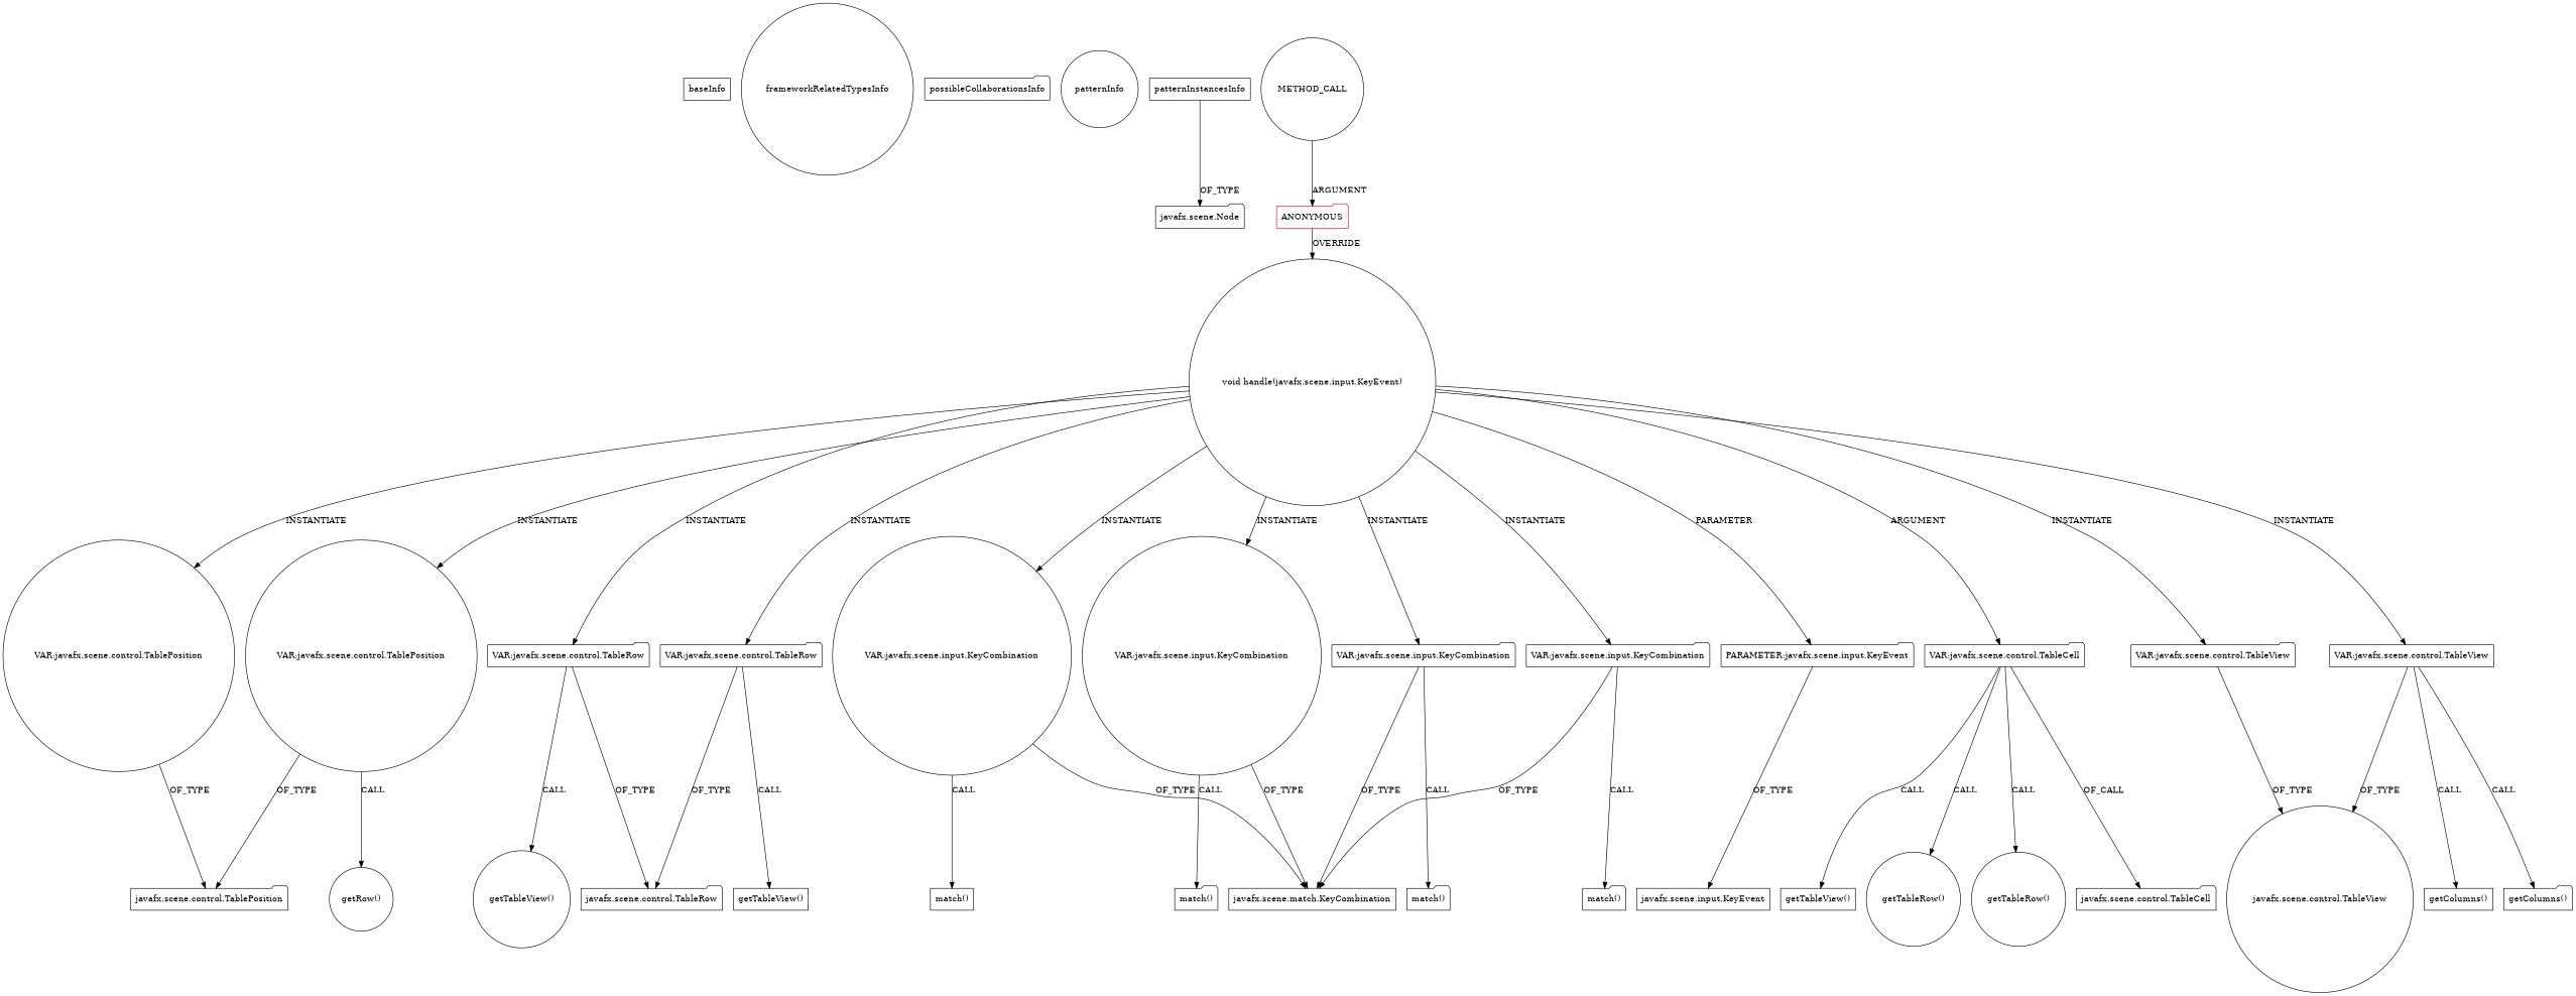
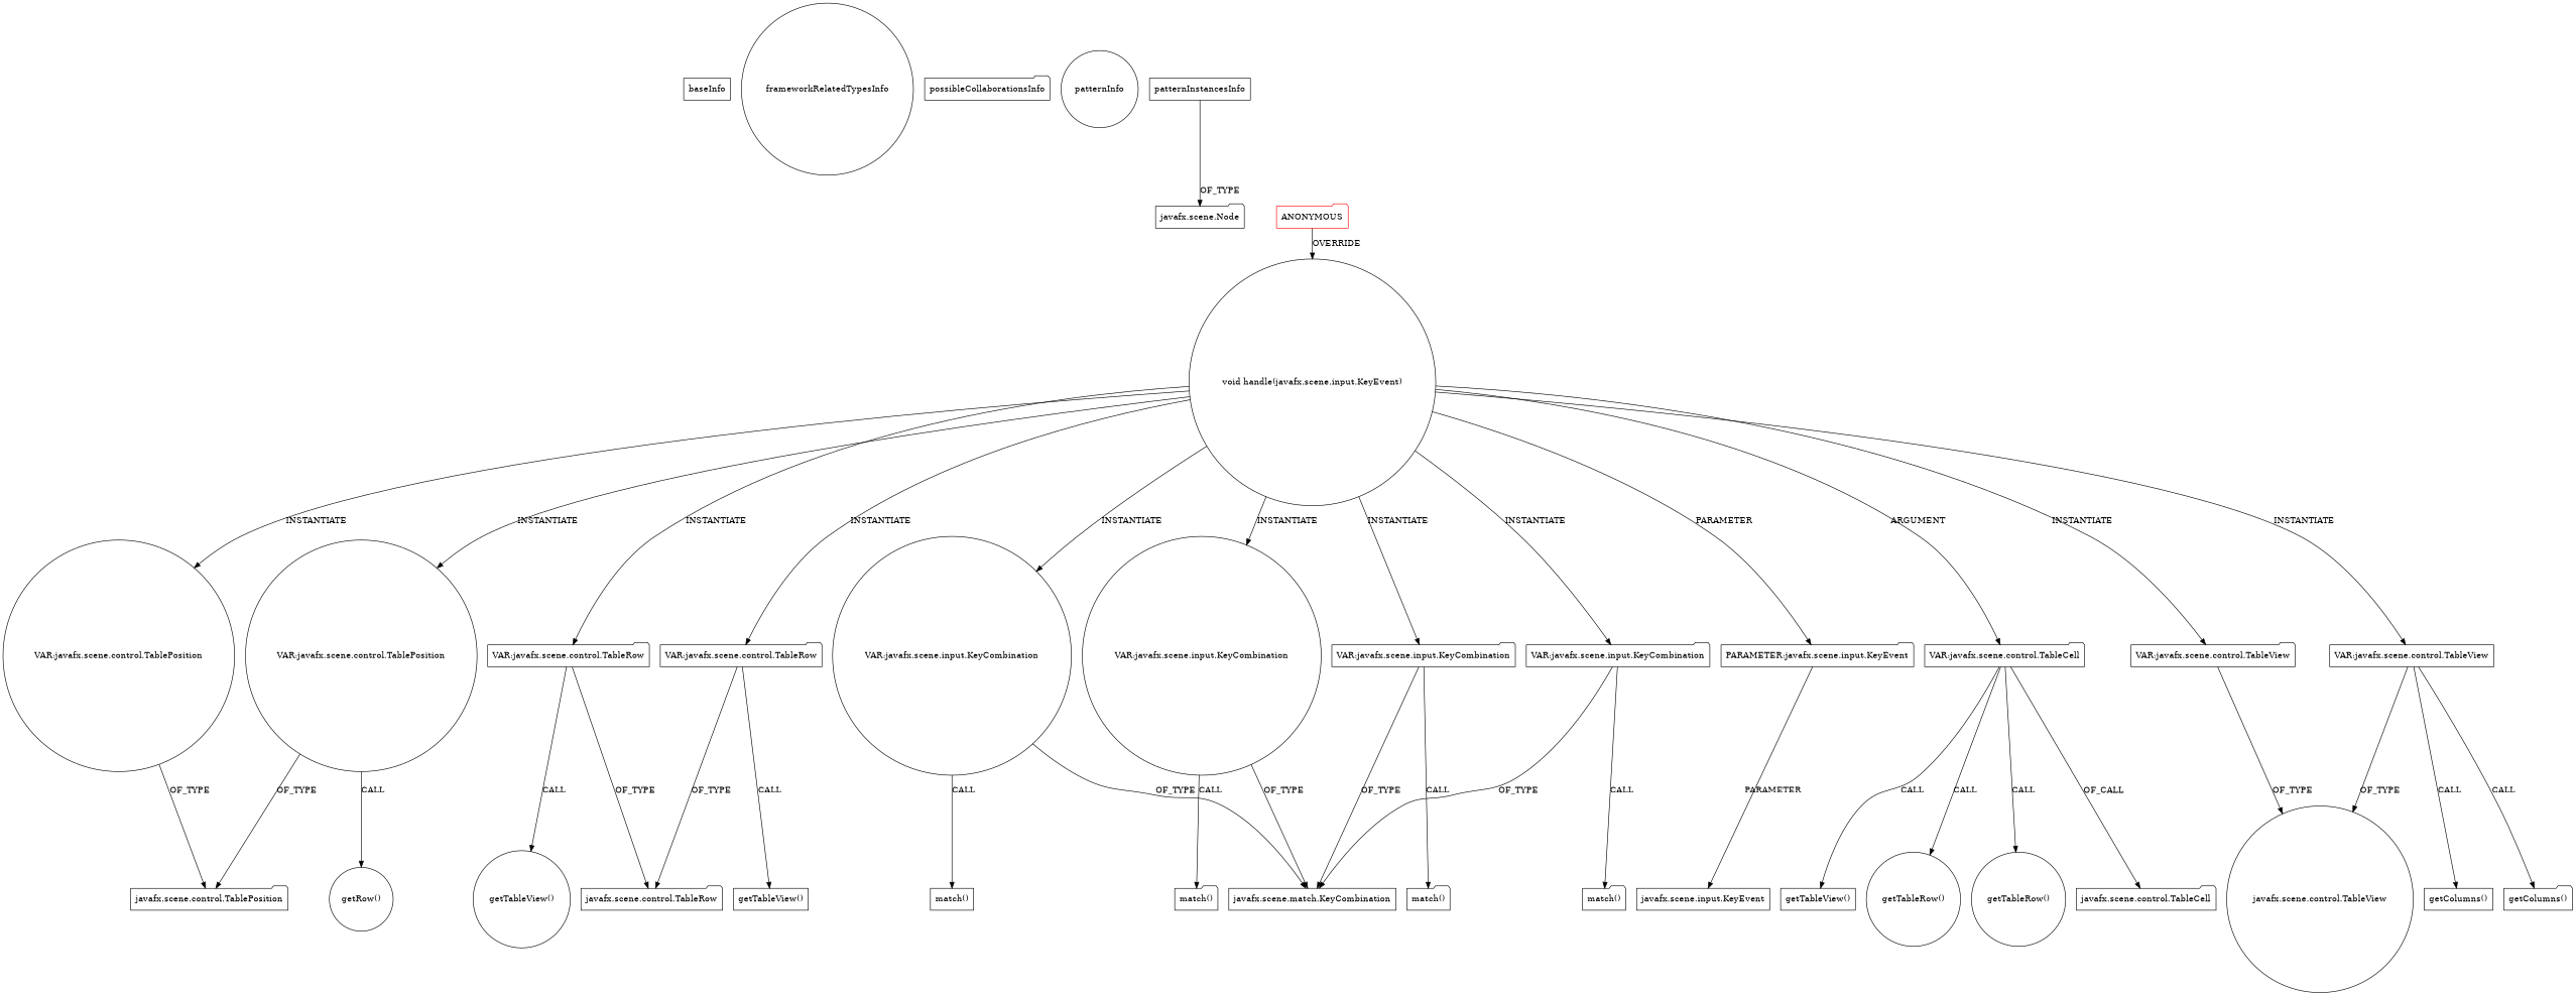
  digraph {
    node [shape=folder isFrameworkType=false vertexType=INSIDE_CALL]
    baseInfo [category=pattern graphId=765 isAnonymous=true possibleRelation=false shape=box isFrameworkType="" vertexType=""]
    frameworkRelatedTypesInfo [shape=circle isFrameworkType="" vertexType=""]
    possibleCollaborationsInfo [isFrameworkType="" vertexType=""]
    patternInfo [frequency=2.0 patternRootClient=0 shape=circle isFrameworkType="" vertexType=""]
    patternInstancesInfo [0="svadlamudi-GaussJordanElimination~/svadlamudi-GaussJordanElimination/GaussJordanElimination-master/src/gauss/jordan/elimination/EditingTableCell.java~void createTextField()~4378" shape=box isFrameworkType="" vertexType=""]
    n6 [label="javafx.scene.Node" vertexType=FRAMEWORK_CLASS_TYPE]
    n7 [label="void handle(javafx.scene.input.KeyEvent)" shape=circle vertexType=OVERRIDING_METHOD_DECLARATION]
    n8 [label="VAR:javafx.scene.control.TablePosition" shape=circle vertexType=VARIABLE_EXPRESION]
    n9 [label="VAR:javafx.scene.control.TablePosition" shape=circle vertexType=VARIABLE_EXPRESION]
    n10 [label="VAR:javafx.scene.control.TableRow" vertexType=VARIABLE_EXPRESION]
    n11 [label="VAR:javafx.scene.control.TableRow" vertexType=VARIABLE_EXPRESION]
    n12 [label="VAR:javafx.scene.input.KeyCombination" shape=circle vertexType=VARIABLE_EXPRESION]
    n13 [label="VAR:javafx.scene.input.KeyCombination" shape=circle vertexType=VARIABLE_EXPRESION]
    n14 [label="VAR:javafx.scene.input.KeyCombination" vertexType=VARIABLE_EXPRESION]
    n15 [label="VAR:javafx.scene.input.KeyCombination" vertexType=VARIABLE_EXPRESION]
    n16 [label="PARAMETER:javafx.scene.input.KeyEvent" vertexType=PARAMETER_DECLARATION]
    n17 [label="VAR:javafx.scene.control.TableCell" vertexType=VARIABLE_EXPRESION]
    n18 [label="VAR:javafx.scene.control.TableView" vertexType=VARIABLE_EXPRESION]
    n19 [label="VAR:javafx.scene.control.TableView" shape=box vertexType=VARIABLE_EXPRESION]
    n20 [label="javafx.scene.control.TablePosition" vertexType=FRAMEWORK_CLASS_TYPE]
    n21 [label="getRow()" shape=circle]
    n22 [label="getTableView()" shape=circle]
    n23 [label="javafx.scene.control.TableRow" vertexType=FRAMEWORK_CLASS_TYPE]
    n24 [label="getTableView()" shape=box]
    n25 [label="match()"]
    n26 [label="javafx.scene.match.KeyCombination" shape=box vertexType=FRAMEWORK_CLASS_TYPE]
    n27 [label="match()" shape=box]
    n28 [label="match()"]
    n29 [label="match()"]
    n30 [label="javafx.scene.input.KeyEvent" shape=box vertexType=FRAMEWORK_CLASS_TYPE]
    n31 [label="getTableView()" shape=box]
    n32 [label="getTableRow()" shape=circle]
    n33 [label="getTableRow()" shape=circle]
    n34 [label="javafx.scene.control.TableCell" vertexType=FRAMEWORK_CLASS_TYPE]
    n35 [label="javafx.scene.control.TableView" shape=circle vertexType=FRAMEWORK_CLASS_TYPE]
    n36 [label="getColumns()" shape=box]
    n37 [label="getColumns()"]
    n38 [color=red label=ANONYMOUS vertexType=ROOT_ANONYMOUS_DECLARATION]
-   n39 [label=METHOD_CALL shape=circle vertexType=OUTSIDE_CALL]
    patternInstancesInfo -> n6 [label=OF_TYPE]
    n7 -> n8 [label=INSTANTIATE]
    n7 -> n9 [label=INSTANTIATE]
    n7 -> n10 [label=INSTANTIATE]
    n7 -> n11 [label=INSTANTIATE]
    n7 -> n12 [label=INSTANTIATE]
    n7 -> n13 [label=INSTANTIATE]
    n7 -> n14 [label=INSTANTIATE]
    n7 -> n15 [label=INSTANTIATE]
    n7 -> n16 [label=PARAMETER]
    n7 -> n17 [label=ARGUMENT]
    n7 -> n18 [label=INSTANTIATE]
    n7 -> n19 [label=INSTANTIATE]
    n8 -> n20 [label=OF_TYPE]
    n9 -> n20 [label=OF_TYPE]
    n9 -> n21 [label=CALL]
    n10 -> n22 [label=CALL]
    n10 -> n23 [label=OF_TYPE]
    n11 -> n23 [label=OF_TYPE]
    n11 -> n24 [label=CALL]
    n12 -> n25 [label=CALL]
    n12 -> n26 [label=OF_TYPE]
    n13 -> n26 [label=OF_TYPE]
    n13 -> n27 [label=CALL]
    n14 -> n26 [label=OF_TYPE]
    n14 -> n28 [label=CALL]
    n15 -> n26 [label=OF_TYPE]
    n15 -> n29 [label=CALL]
-   n16 -> n30 [label=OF_TYPE]
+   n16 -> n30 [label=PARAMETER]
    n17 -> n31 [label=CALL]
    n17 -> n32 [label=CALL]
    n17 -> n33 [label=CALL]
    n17 -> n34 [label=OF_CALL]
    n18 -> n35 [label=OF_TYPE]
    n19 -> n35 [label=OF_TYPE]
    n19 -> n36 [label=CALL]
    n19 -> n37 [label=CALL]
    n38 -> n7 [label=OVERRIDE]
-   n39 -> n38 [label=ARGUMENT]
  }
